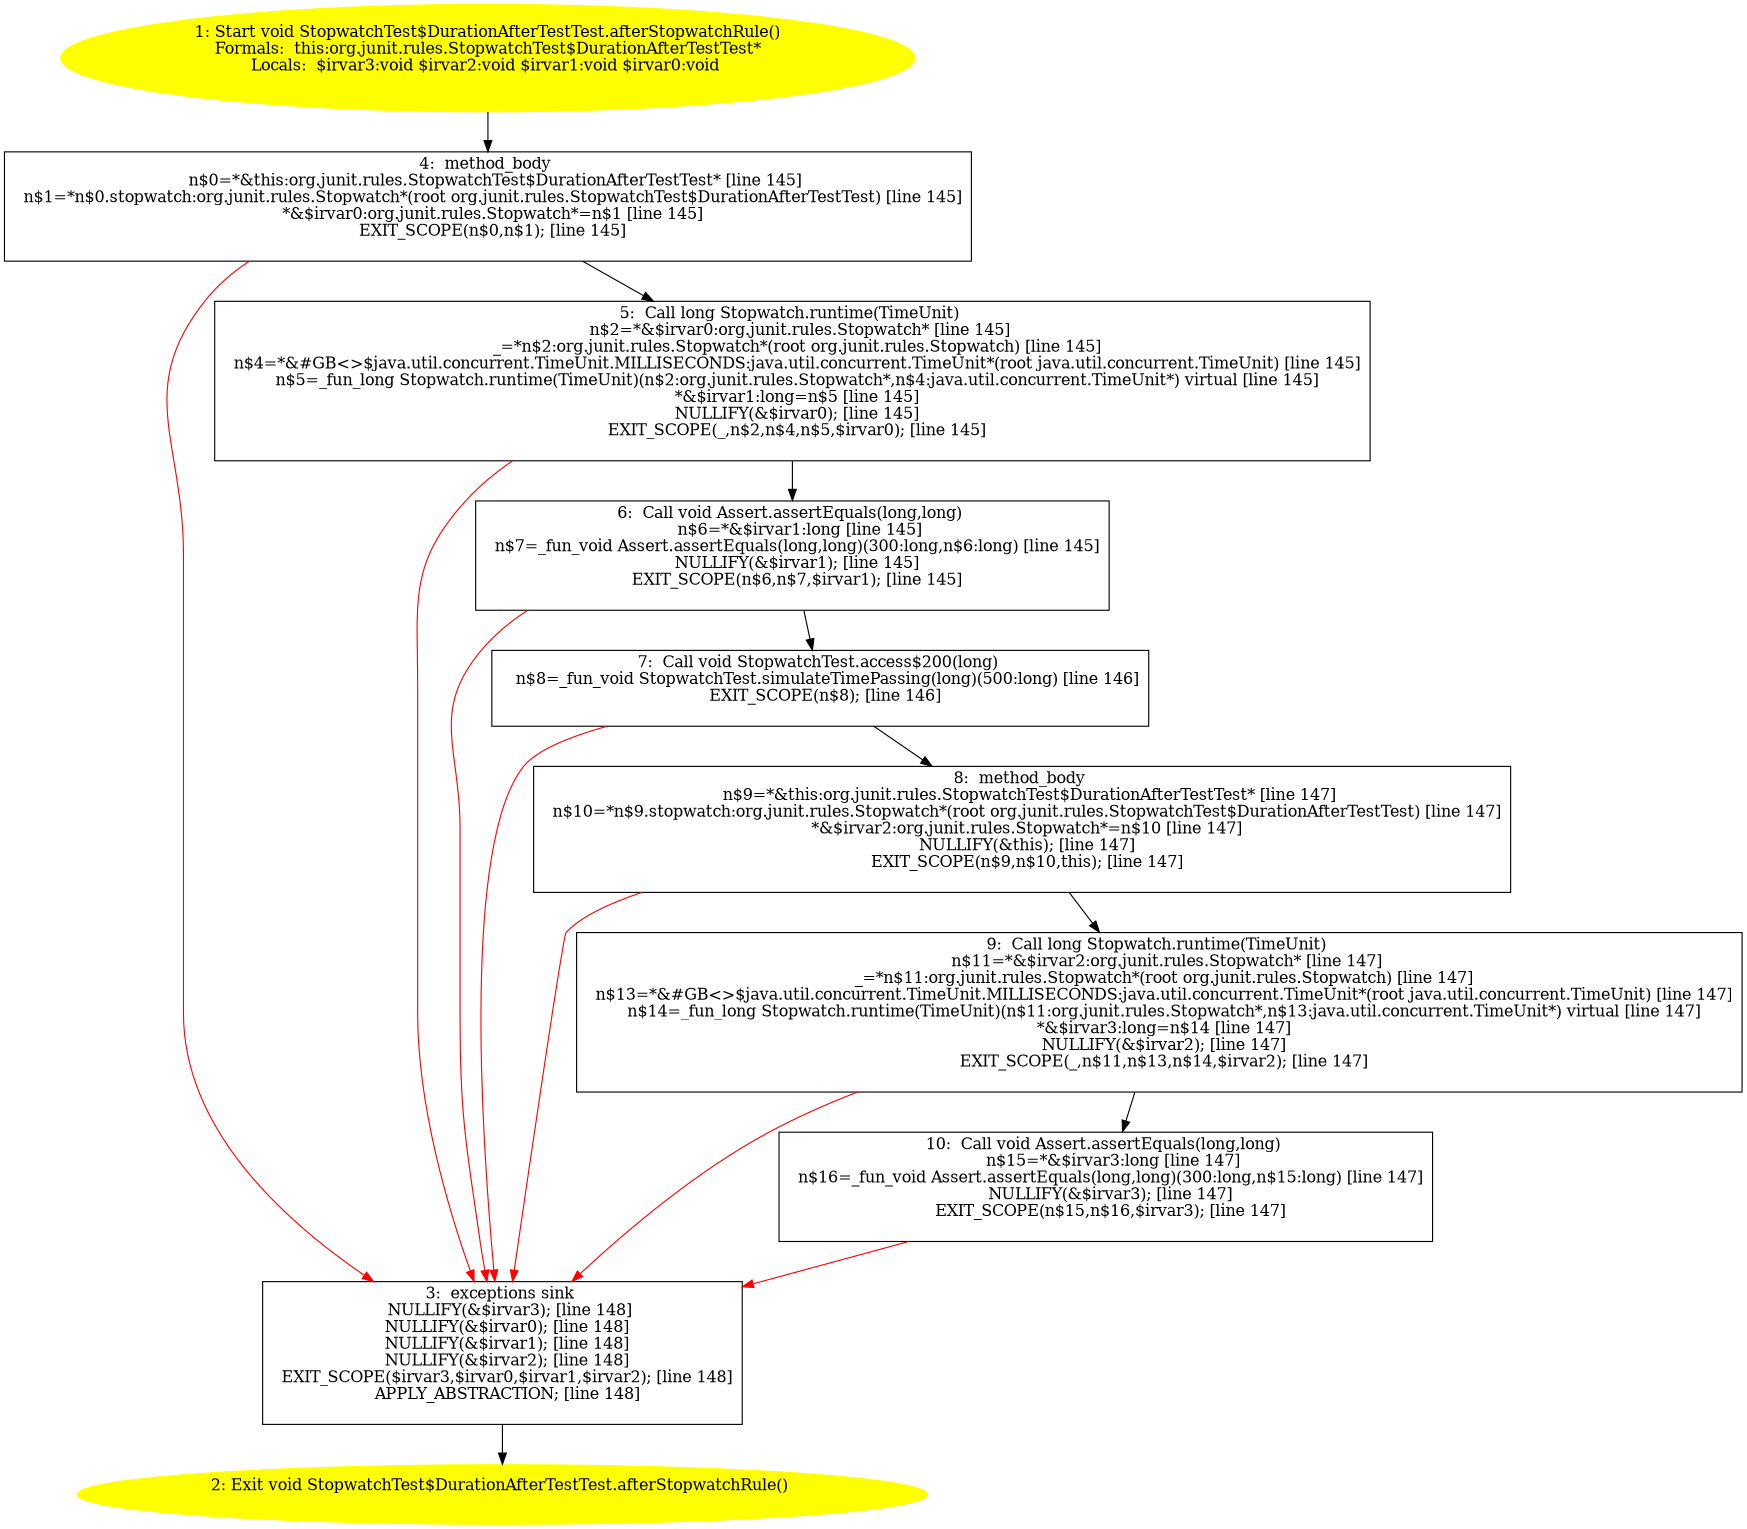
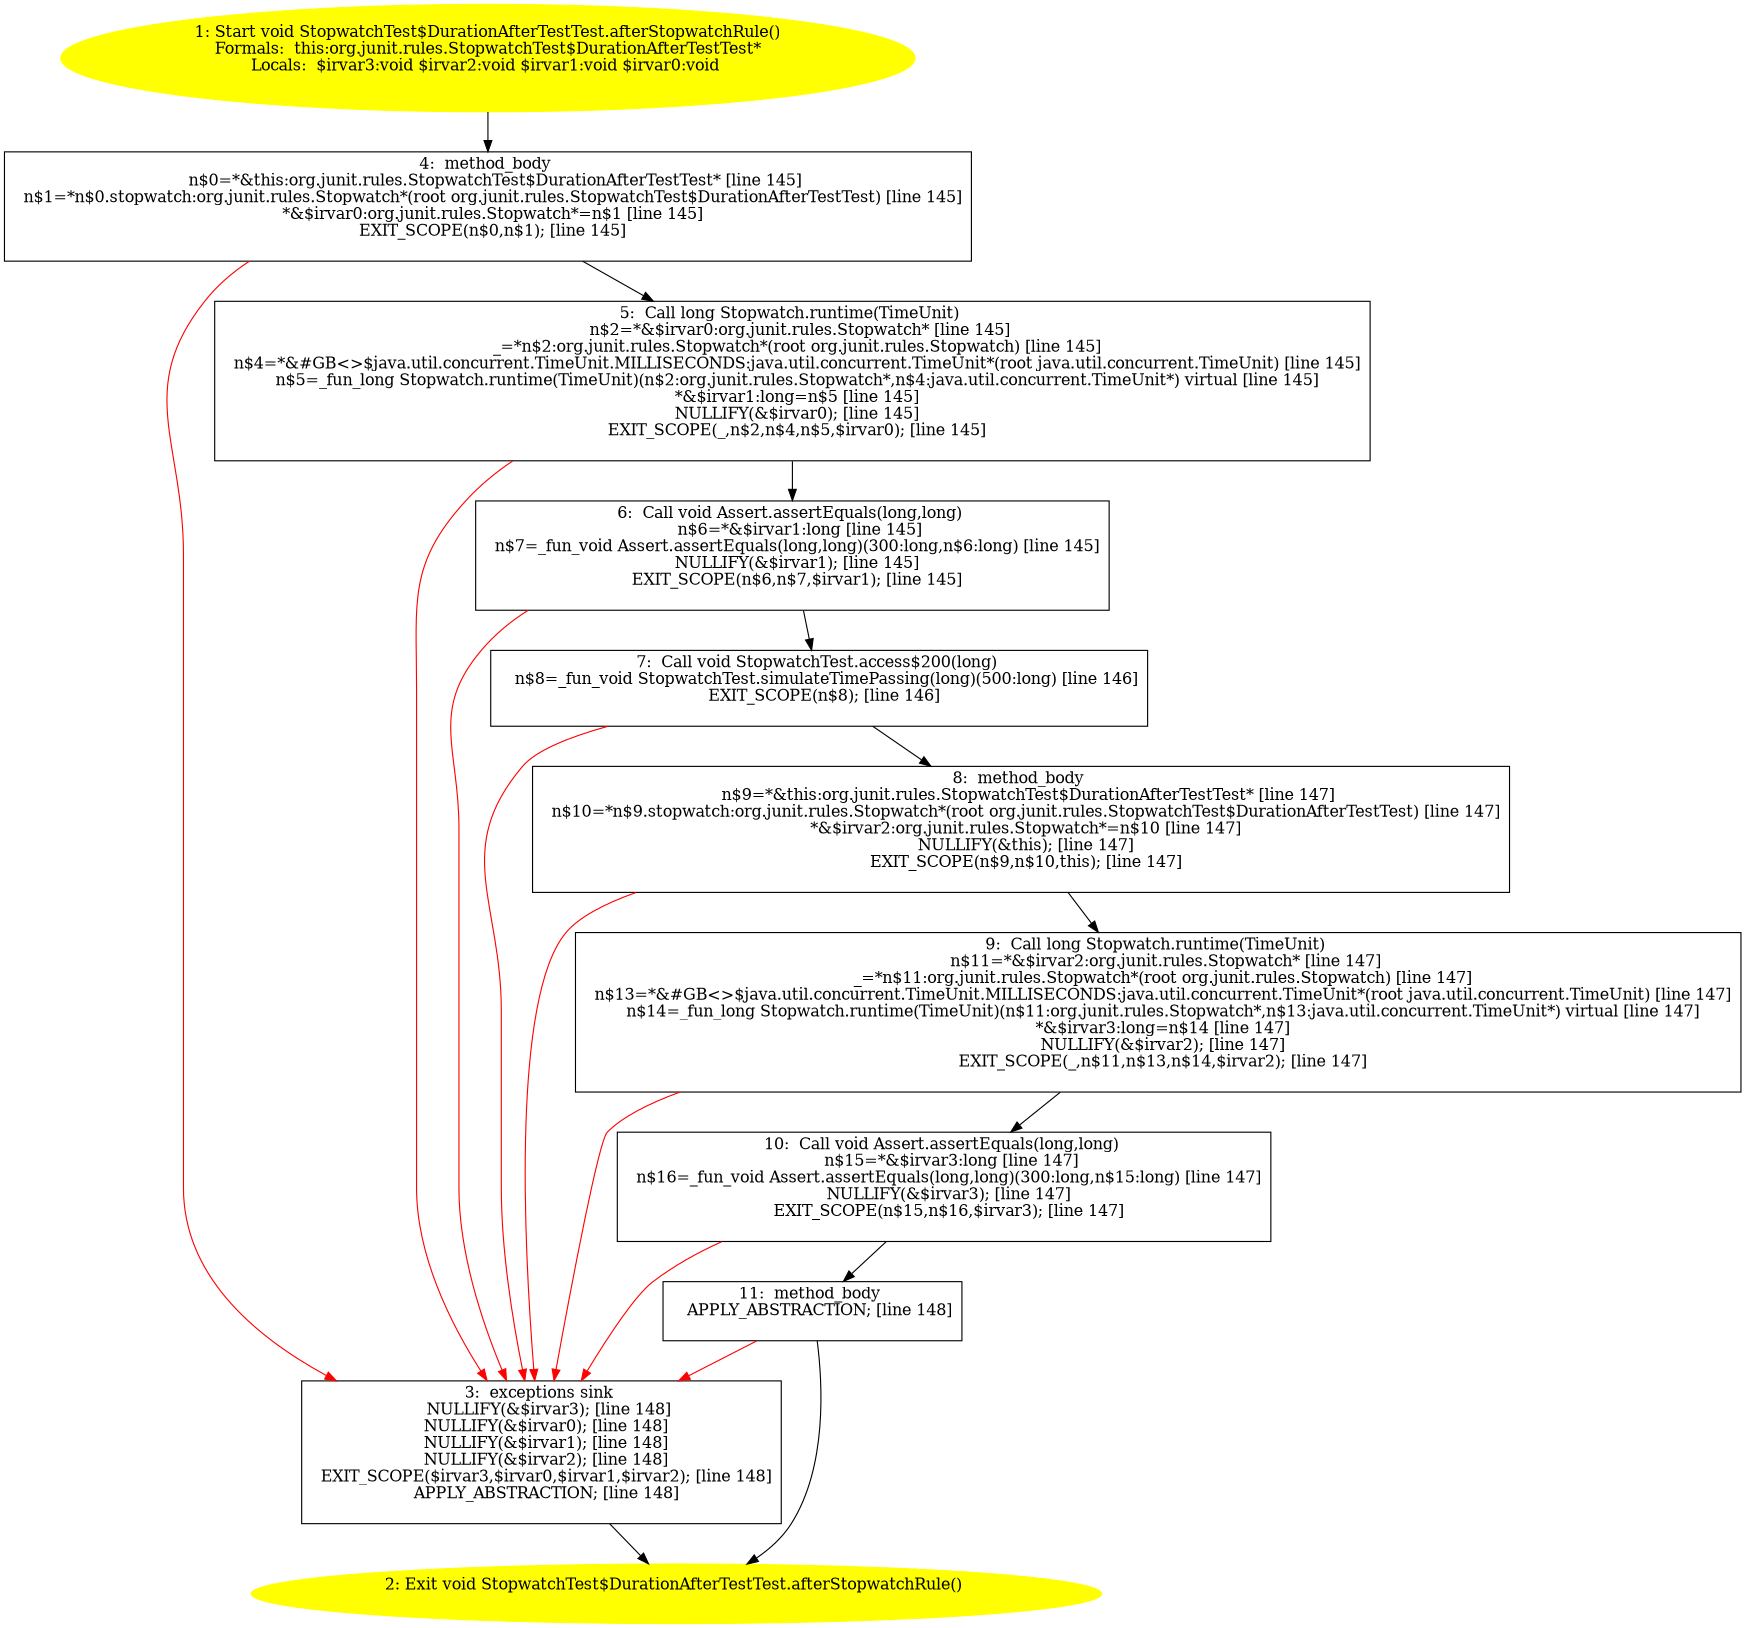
  digraph {
    node [shape=box]
    n1 [color=yellow label="1: Start void StopwatchTest$DurationAfterTestTest.afterStopwatchRule()\nFormals:  this:org.junit.rules.StopwatchTest$DurationAfterTestTest*\nLocals:  $irvar3:void $irvar2:void $irvar1:void $irvar0:void \n  " style=filled shape=""]
    n2 [label="4:  method_body \n   n$0=*&this:org.junit.rules.StopwatchTest$DurationAfterTestTest* [line 145]\n  n$1=*n$0.stopwatch:org.junit.rules.Stopwatch*(root org.junit.rules.StopwatchTest$DurationAfterTestTest) [line 145]\n  *&$irvar0:org.junit.rules.Stopwatch*=n$1 [line 145]\n  EXIT_SCOPE(n$0,n$1); [line 145]\n "]
    n3 [label="3:  exceptions sink \n   NULLIFY(&$irvar3); [line 148]\n  NULLIFY(&$irvar0); [line 148]\n  NULLIFY(&$irvar1); [line 148]\n  NULLIFY(&$irvar2); [line 148]\n  EXIT_SCOPE($irvar3,$irvar0,$irvar1,$irvar2); [line 148]\n  APPLY_ABSTRACTION; [line 148]\n "]
    n4 [label="5:  Call long Stopwatch.runtime(TimeUnit) \n   n$2=*&$irvar0:org.junit.rules.Stopwatch* [line 145]\n  _=*n$2:org.junit.rules.Stopwatch*(root org.junit.rules.Stopwatch) [line 145]\n  n$4=*&#GB<>$java.util.concurrent.TimeUnit.MILLISECONDS:java.util.concurrent.TimeUnit*(root java.util.concurrent.TimeUnit) [line 145]\n  n$5=_fun_long Stopwatch.runtime(TimeUnit)(n$2:org.junit.rules.Stopwatch*,n$4:java.util.concurrent.TimeUnit*) virtual [line 145]\n  *&$irvar1:long=n$5 [line 145]\n  NULLIFY(&$irvar0); [line 145]\n  EXIT_SCOPE(_,n$2,n$4,n$5,$irvar0); [line 145]\n "]
    n5 [color=yellow label="2: Exit void StopwatchTest$DurationAfterTestTest.afterStopwatchRule() \n  " style=filled shape=""]
    n6 [label="6:  Call void Assert.assertEquals(long,long) \n   n$6=*&$irvar1:long [line 145]\n  n$7=_fun_void Assert.assertEquals(long,long)(300:long,n$6:long) [line 145]\n  NULLIFY(&$irvar1); [line 145]\n  EXIT_SCOPE(n$6,n$7,$irvar1); [line 145]\n "]
    n7 [label="7:  Call void StopwatchTest.access$200(long) \n   n$8=_fun_void StopwatchTest.simulateTimePassing(long)(500:long) [line 146]\n  EXIT_SCOPE(n$8); [line 146]\n "]
    n8 [label="8:  method_body \n   n$9=*&this:org.junit.rules.StopwatchTest$DurationAfterTestTest* [line 147]\n  n$10=*n$9.stopwatch:org.junit.rules.Stopwatch*(root org.junit.rules.StopwatchTest$DurationAfterTestTest) [line 147]\n  *&$irvar2:org.junit.rules.Stopwatch*=n$10 [line 147]\n  NULLIFY(&this); [line 147]\n  EXIT_SCOPE(n$9,n$10,this); [line 147]\n "]
    n9 [label="9:  Call long Stopwatch.runtime(TimeUnit) \n   n$11=*&$irvar2:org.junit.rules.Stopwatch* [line 147]\n  _=*n$11:org.junit.rules.Stopwatch*(root org.junit.rules.Stopwatch) [line 147]\n  n$13=*&#GB<>$java.util.concurrent.TimeUnit.MILLISECONDS:java.util.concurrent.TimeUnit*(root java.util.concurrent.TimeUnit) [line 147]\n  n$14=_fun_long Stopwatch.runtime(TimeUnit)(n$11:org.junit.rules.Stopwatch*,n$13:java.util.concurrent.TimeUnit*) virtual [line 147]\n  *&$irvar3:long=n$14 [line 147]\n  NULLIFY(&$irvar2); [line 147]\n  EXIT_SCOPE(_,n$11,n$13,n$14,$irvar2); [line 147]\n "]
    n10 [label="10:  Call void Assert.assertEquals(long,long) \n   n$15=*&$irvar3:long [line 147]\n  n$16=_fun_void Assert.assertEquals(long,long)(300:long,n$15:long) [line 147]\n  NULLIFY(&$irvar3); [line 147]\n  EXIT_SCOPE(n$15,n$16,$irvar3); [line 147]\n "]
+   n11 [label="11:  method_body \n   APPLY_ABSTRACTION; [line 148]\n "]
    n1 -> n2
    n2 -> n3 [color=red]
    n2 -> n4
    n3 -> n5
    n4 -> n3 [color=red]
    n4 -> n6
    n6 -> n3 [color=red]
    n6 -> n7
    n7 -> n3 [color=red]
    n7 -> n8
    n8 -> n3 [color=red]
    n8 -> n9
    n9 -> n3 [color=red]
    n9 -> n10
    n10 -> n3 [color=red]
+   n10 -> n11
+   n11 -> n3 [color=red]
+   n11 -> n5
  }
